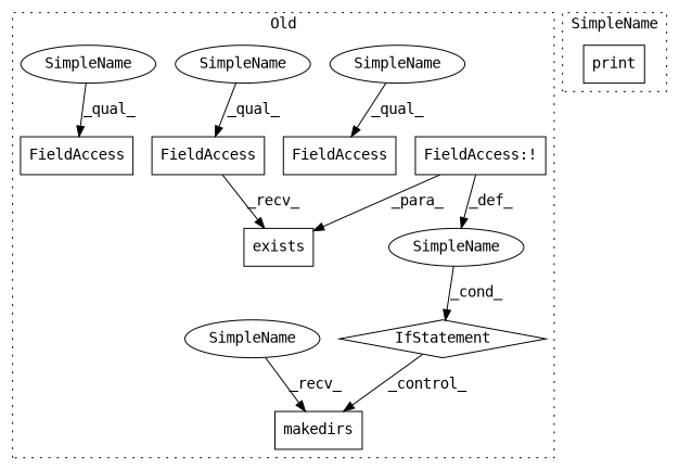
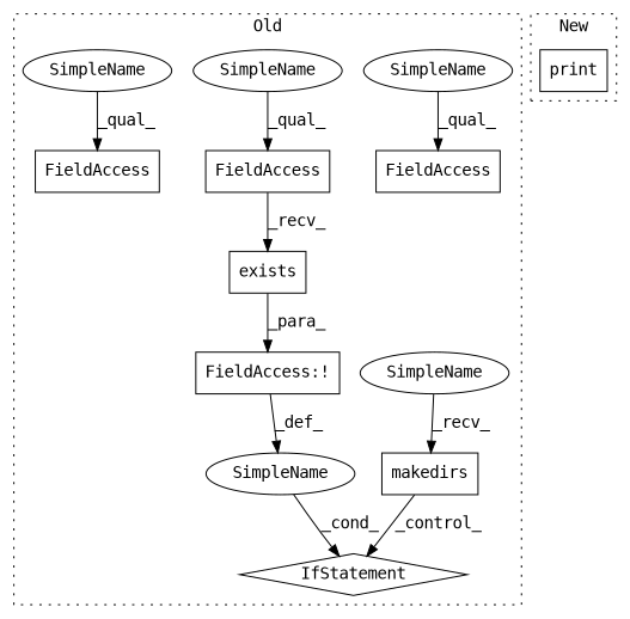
  digraph {
    fontname="DejaVu Sans Mono"
    node [a=42 fontname="DejaVu Sans Mono" l=2 s=957 shape=box]
    edge [fontname="DejaVu Sans Mono"]
    n1 [a=32 l="9,1" label=makedirs s="1132,1148"]
    n2 [a=25 l="4,2" label=IfStatement s="1091,1119" shape=diamond]
    n3 [label=SimpleName shape=ellipse l="" s=""]
    n4 [a=38 l=1 label="FieldAccess:!" s=1095]
    n5 [a=22 l=7 label=FieldAccess]
    n6 [a=22 l=7 label=FieldAccess s=1096]
    n7 [a=32 l="7,1" label=exists s="1104,1118"]
    n8 [a=22 l=7 label=FieldAccess s=1229]
    n9 [label=SimpleName s=1229 shape=ellipse]
    n10 [label=SimpleName s=1129 shape=ellipse]
    n11 [label=SimpleName s=1096 shape=ellipse]
    n12 [label=SimpleName shape=ellipse]
    n13 [a=32 l="6,1" label=print s="1190,1226"]
    subgraph cluster_1 {
      label=Old
      style=dotted
      n1
      n2
      n3
      n4
      n5
      n6
      n7
      n8
      n9
      n10
      n11
      n12
    }
    subgraph cluster_2 {
-     label=SimpleName
+     label=New
      style=dotted
      n13
    }
-   n2 -> n1 [label=_control_]
+   n1 -> n2 [label=_control_]
    n3 -> n2 [label=_cond_]
    n4 -> n3 [label=_def_]
    n6 -> n7 [label=_recv_]
-   n4 -> n7 [label=_para_]
+   n7 -> n4 [label=_para_]
    n9 -> n8 [label=_qual_]
    n10 -> n1 [label=_recv_]
    n11 -> n6 [label=_qual_]
    n12 -> n5 [label=_qual_]
  }
